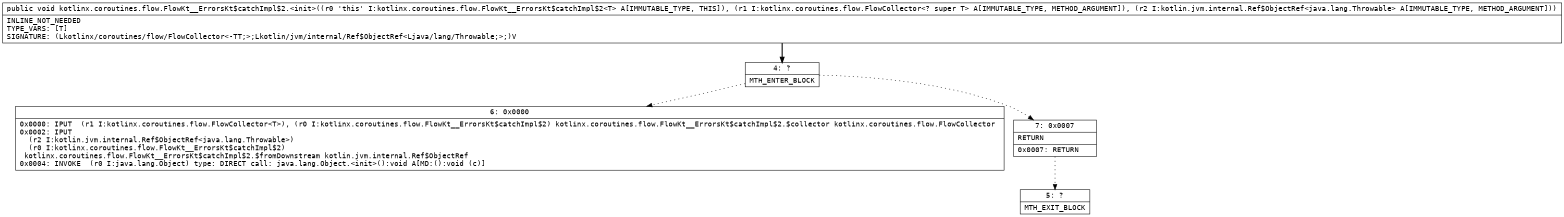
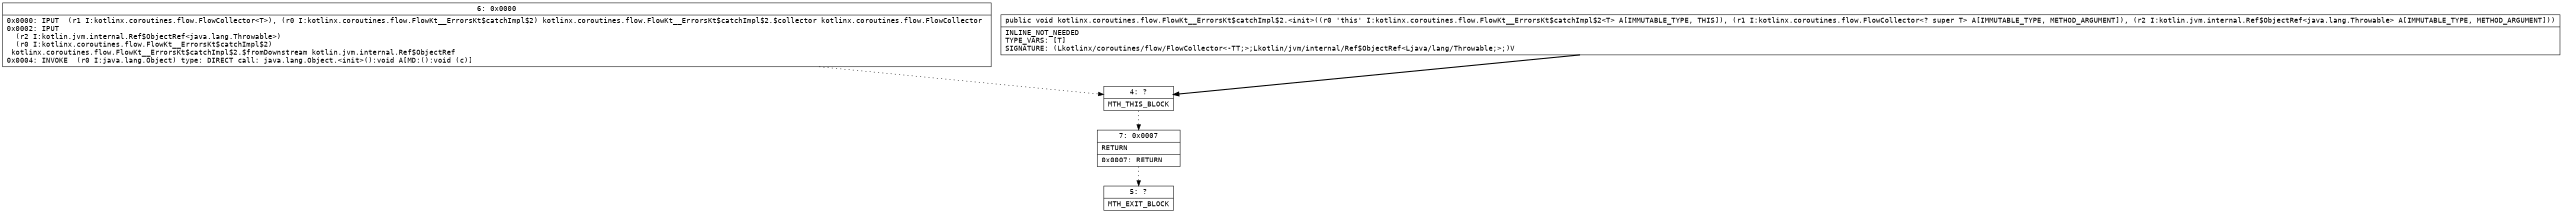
  digraph {
    fontname="DejaVu Sans Mono"
    node [fontname="DejaVu Sans Mono" shape=record]
    edge [fontname="DejaVu Sans Mono" style=dotted]
-   n1 [label="{4\:\ ?|MTH_ENTER_BLOCK\l}"]
+   n1 [label="{4\:\ ?|MTH_THIS_BLOCK\l}"]
    n2 [label="{6\:\ 0x0000|0x0000: IPUT  (r1 I:kotlinx.coroutines.flow.FlowCollector\<T\>), (r0 I:kotlinx.coroutines.flow.FlowKt__ErrorsKt$catchImpl$2) kotlinx.coroutines.flow.FlowKt__ErrorsKt$catchImpl$2.$collector kotlinx.coroutines.flow.FlowCollector \l0x0002: IPUT  \l  (r2 I:kotlin.jvm.internal.Ref$ObjectRef\<java.lang.Throwable\>)\l  (r0 I:kotlinx.coroutines.flow.FlowKt__ErrorsKt$catchImpl$2)\l kotlinx.coroutines.flow.FlowKt__ErrorsKt$catchImpl$2.$fromDownstream kotlin.jvm.internal.Ref$ObjectRef \l0x0004: INVOKE  (r0 I:java.lang.Object) type: DIRECT call: java.lang.Object.\<init\>():void A[MD:():void (c)]\l}"]
    n3 [label="{7\:\ 0x0007|RETURN\l|0x0007: RETURN   \l}"]
    n4 [label="{5\:\ ?|MTH_EXIT_BLOCK\l}"]
    n5 [label="{public void kotlinx.coroutines.flow.FlowKt__ErrorsKt$catchImpl$2.\<init\>((r0 'this' I:kotlinx.coroutines.flow.FlowKt__ErrorsKt$catchImpl$2\<T\> A[IMMUTABLE_TYPE, THIS]), (r1 I:kotlinx.coroutines.flow.FlowCollector\<? super T\> A[IMMUTABLE_TYPE, METHOD_ARGUMENT]), (r2 I:kotlin.jvm.internal.Ref$ObjectRef\<java.lang.Throwable\> A[IMMUTABLE_TYPE, METHOD_ARGUMENT]))  | INLINE_NOT_NEEDED\lTYPE_VARS: [T]\lSIGNATURE: (Lkotlinx\/coroutines\/flow\/FlowCollector\<\-TT;\>;Lkotlin\/jvm\/internal\/Ref$ObjectRef\<Ljava\/lang\/Throwable;\>;)V\l}"]
-   n1 -> n2
+   n2 -> n1
    n1 -> n3
    n3 -> n4
    n5 -> n1 [style=bold]
  }
